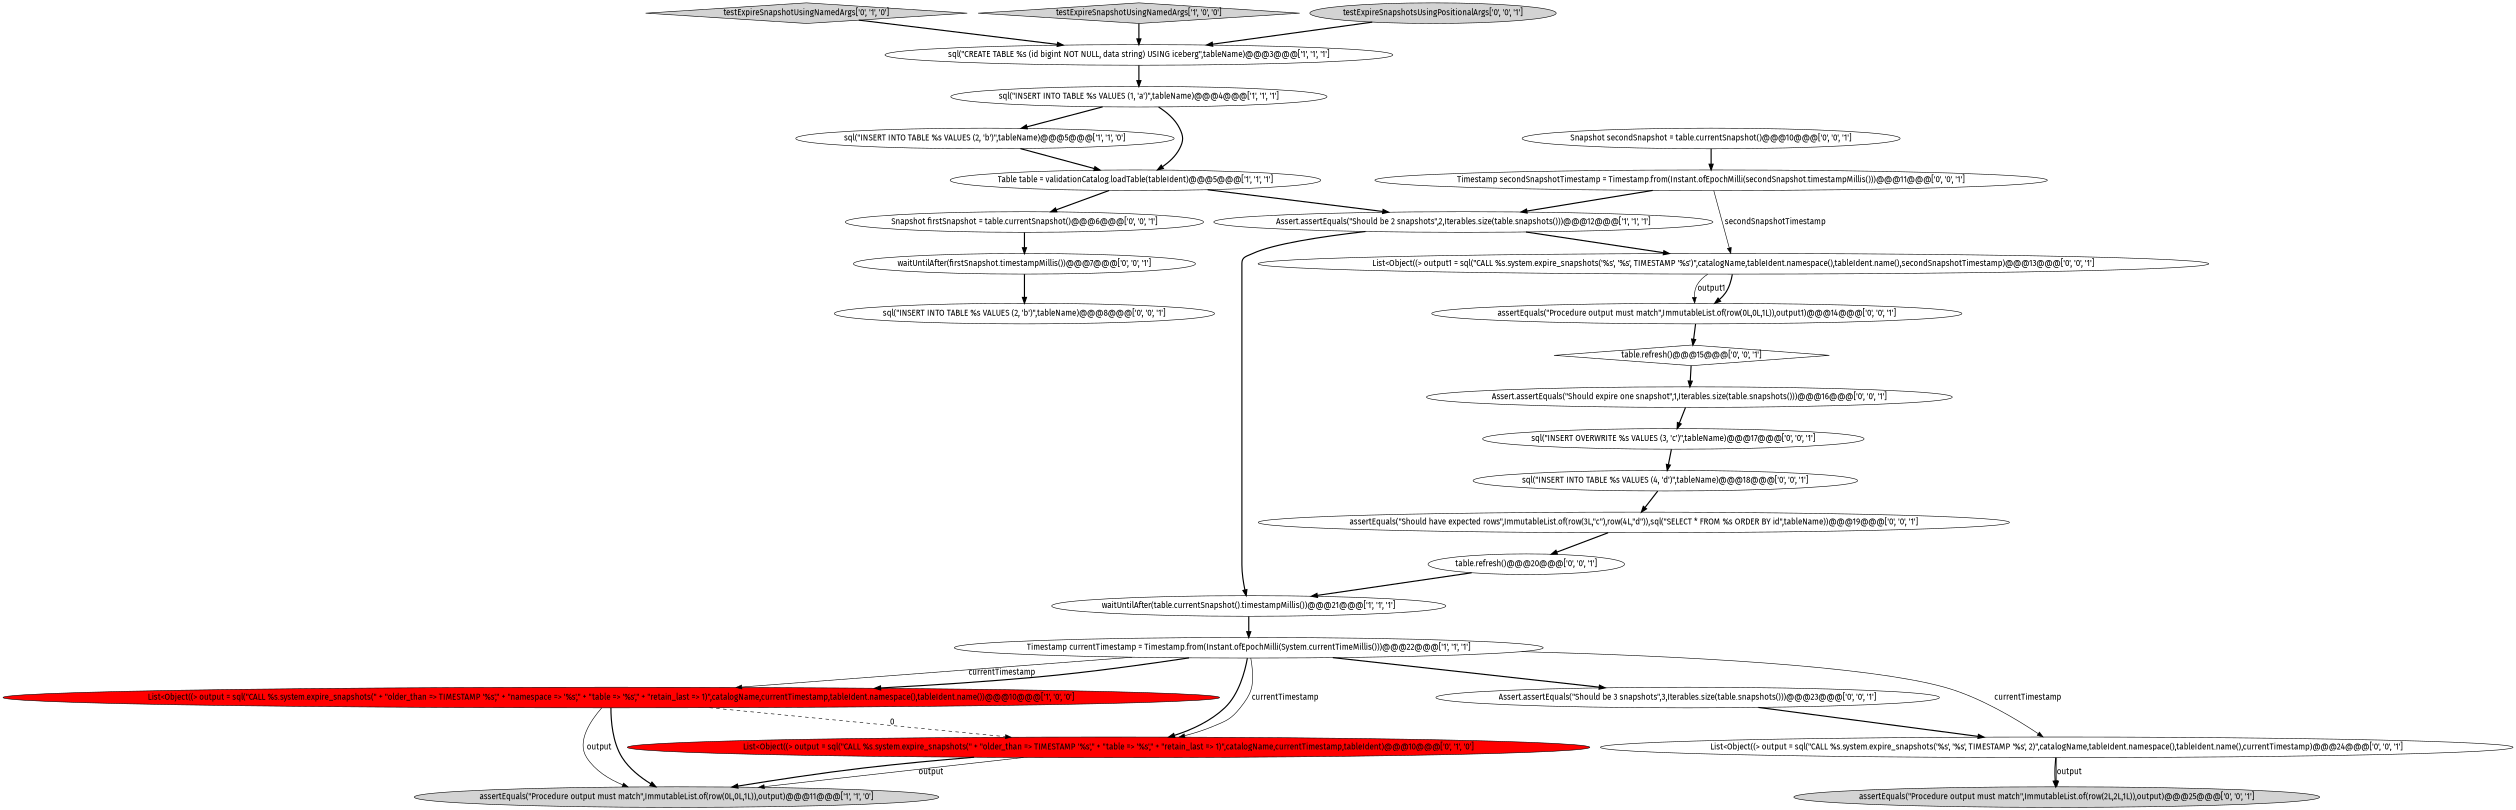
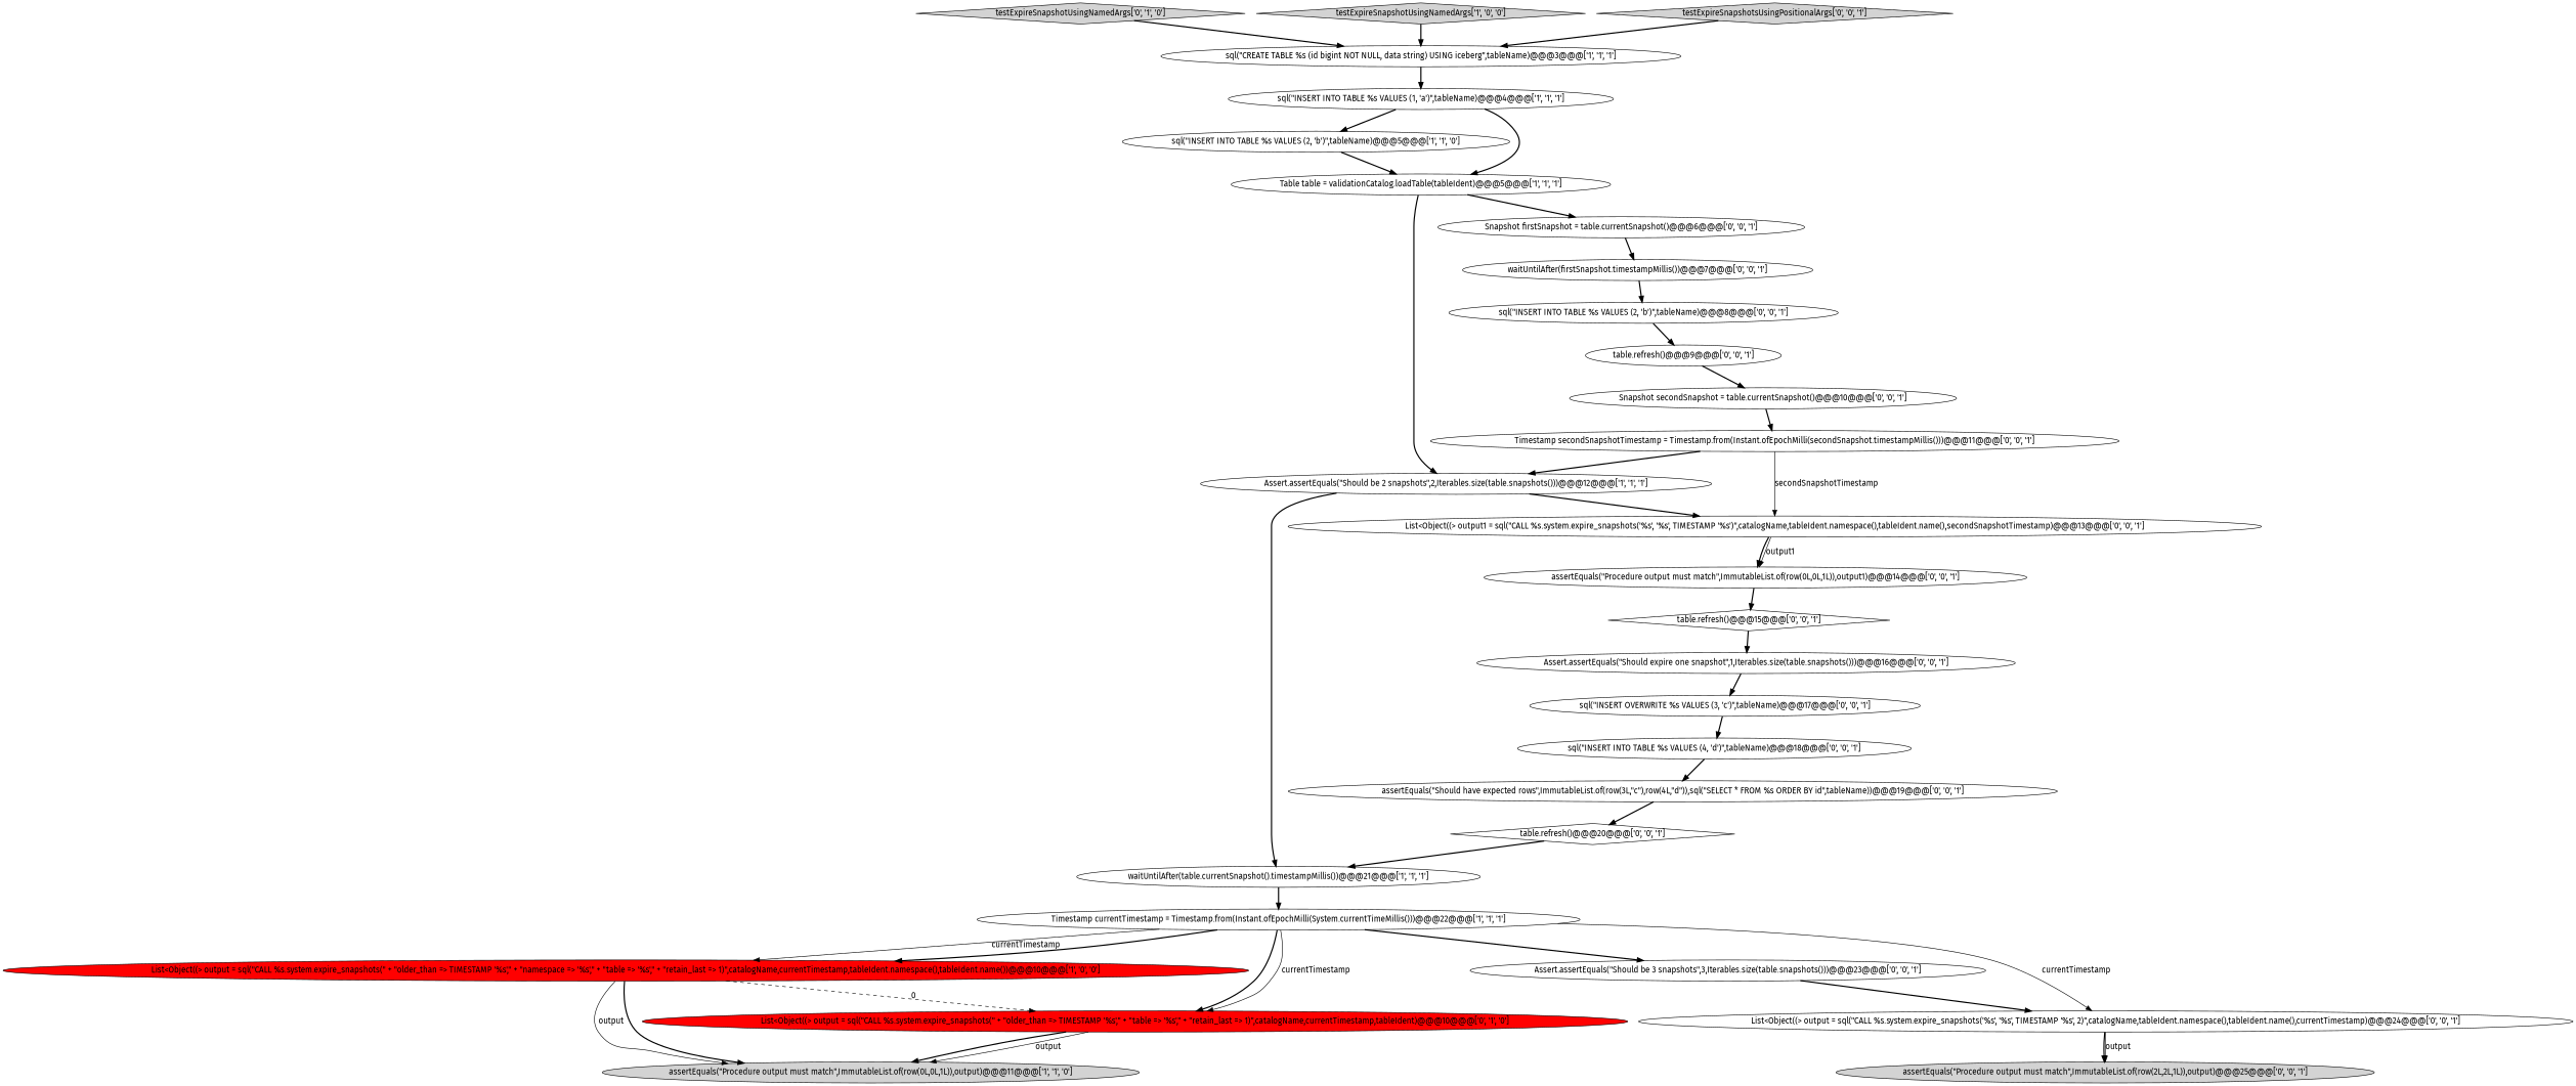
  digraph {
    fontname="Fira Sans"
    node [fillcolor=white fontname="Fira Sans" shape=ellipse style=filled]
    edge [fontname="Fira Sans" style=bold]
    n1 [fillcolor=lightgray label="testExpireSnapshotUsingNamedArgs['0', '1', '0']" shape=diamond]
    n2 [label="sql(\"CREATE TABLE %s (id bigint NOT NULL, data string) USING iceberg\",tableName)@@@3@@@['1', '1', '1']"]
    n3 [label="sql(\"INSERT INTO TABLE %s VALUES (1, 'a')\",tableName)@@@4@@@['1', '1', '1']"]
    n4 [label="sql(\"INSERT INTO TABLE %s VALUES (2, 'b')\",tableName)@@@5@@@['1', '1', '0']"]
    n5 [label="Table table = validationCatalog.loadTable(tableIdent)@@@5@@@['1', '1', '1']"]
    n6 [label="List<Object((> output1 = sql(\"CALL %s.system.expire_snapshots('%s', '%s', TIMESTAMP '%s')\",catalogName,tableIdent.namespace(),tableIdent.name(),secondSnapshotTimestamp)@@@13@@@['0', '0', '1']"]
    n7 [label="assertEquals(\"Procedure output must match\",ImmutableList.of(row(0L,0L,1L)),output1)@@@14@@@['0', '0', '1']"]
    n8 [label="table.refresh()@@@15@@@['0', '0', '1']" shape=diamond]
    n9 [label="Assert.assertEquals(\"Should be 2 snapshots\",2,Iterables.size(table.snapshots()))@@@12@@@['1', '1', '1']"]
    n10 [label="Snapshot firstSnapshot = table.currentSnapshot()@@@6@@@['0', '0', '1']"]
    n11 [label="sql(\"INSERT OVERWRITE %s VALUES (3, 'c')\",tableName)@@@17@@@['0', '0', '1']"]
    n12 [label="sql(\"INSERT INTO TABLE %s VALUES (4, 'd')\",tableName)@@@18@@@['0', '0', '1']"]
    n13 [label="assertEquals(\"Should have expected rows\",ImmutableList.of(row(3L,\"c\"),row(4L,\"d\")),sql(\"SELECT * FROM %s ORDER BY id\",tableName))@@@19@@@['0', '0', '1']"]
    n14 [fillcolor=lightgray label="assertEquals(\"Procedure output must match\",ImmutableList.of(row(0L,0L,1L)),output)@@@11@@@['1', '1', '0']"]
    n15 [label="Timestamp secondSnapshotTimestamp = Timestamp.from(Instant.ofEpochMilli(secondSnapshot.timestampMillis()))@@@11@@@['0', '0', '1']"]
    n16 [label="waitUntilAfter(table.currentSnapshot().timestampMillis())@@@21@@@['1', '1', '1']"]
+   n17 [label="table.refresh()@@@9@@@['0', '0', '1']"]
    n18 [label="Snapshot secondSnapshot = table.currentSnapshot()@@@10@@@['0', '0', '1']"]
    n19 [label="Assert.assertEquals(\"Should expire one snapshot\",1,Iterables.size(table.snapshots()))@@@16@@@['0', '0', '1']"]
    n20 [fillcolor=red label="List<Object((> output = sql(\"CALL %s.system.expire_snapshots(\" + \"older_than => TIMESTAMP '%s',\" + \"namespace => '%s',\" + \"table => '%s',\" + \"retain_last => 1)\",catalogName,currentTimestamp,tableIdent.namespace(),tableIdent.name())@@@10@@@['1', '0', '0']"]
    n21 [fillcolor=red label="List<Object((> output = sql(\"CALL %s.system.expire_snapshots(\" + \"older_than => TIMESTAMP '%s',\" + \"table => '%s',\" + \"retain_last => 1)\",catalogName,currentTimestamp,tableIdent)@@@10@@@['0', '1', '0']"]
    n22 [label="Timestamp currentTimestamp = Timestamp.from(Instant.ofEpochMilli(System.currentTimeMillis()))@@@22@@@['1', '1', '1']"]
    n23 [label="Assert.assertEquals(\"Should be 3 snapshots\",3,Iterables.size(table.snapshots()))@@@23@@@['0', '0', '1']"]
    n24 [label="List<Object((> output = sql(\"CALL %s.system.expire_snapshots('%s', '%s', TIMESTAMP '%s', 2)\",catalogName,tableIdent.namespace(),tableIdent.name(),currentTimestamp)@@@24@@@['0', '0', '1']"]
    n25 [fillcolor=lightgray label="assertEquals(\"Procedure output must match\",ImmutableList.of(row(2L,2L,1L)),output)@@@25@@@['0', '0', '1']"]
    n26 [fillcolor=lightgray label="testExpireSnapshotUsingNamedArgs['1', '0', '0']" shape=diamond]
    n27 [label="waitUntilAfter(firstSnapshot.timestampMillis())@@@7@@@['0', '0', '1']"]
    n28 [label="sql(\"INSERT INTO TABLE %s VALUES (2, 'b')\",tableName)@@@8@@@['0', '0', '1']"]
-   n29 [label="table.refresh()@@@20@@@['0', '0', '1']"]
-   n30 [fillcolor=lightgray label="testExpireSnapshotsUsingPositionalArgs['0', '0', '1']"]
+   n29 [label="table.refresh()@@@20@@@['0', '0', '1']" shape=diamond]
+   n30 [fillcolor=lightgray label="testExpireSnapshotsUsingPositionalArgs['0', '0', '1']" shape=diamond]
    n1 -> n2
    n2 -> n3
    n3 -> n4
    n3 -> n5
    n4 -> n5
    n5 -> n9
    n5 -> n10
    n6 -> n7 [label=output1 style=solid]
    n6 -> n7
    n7 -> n8
    n8 -> n19
    n9 -> n6
    n9 -> n16
    n10 -> n27
    n11 -> n12
    n12 -> n13
    n13 -> n29
    n15 -> n6 [label=secondSnapshotTimestamp style=solid]
    n15 -> n9
    n16 -> n22
+   n17 -> n18
    n18 -> n15
    n19 -> n11
    n20 -> n14
    n20 -> n14 [label=output style=solid]
    n20 -> n21 [label=0 style=dashed]
    n21 -> n14
    n21 -> n14 [label=output style=solid]
    n22 -> n20 [label=currentTimestamp style=solid]
    n22 -> n20
    n22 -> n21
    n22 -> n21 [label=currentTimestamp style=solid]
    n22 -> n23
    n22 -> n24 [label=currentTimestamp style=solid]
    n23 -> n24
    n24 -> n25
    n24 -> n25 [label=output style=solid]
    n26 -> n2
    n27 -> n28
+   n28 -> n17
    n29 -> n16
    n30 -> n2
  }
